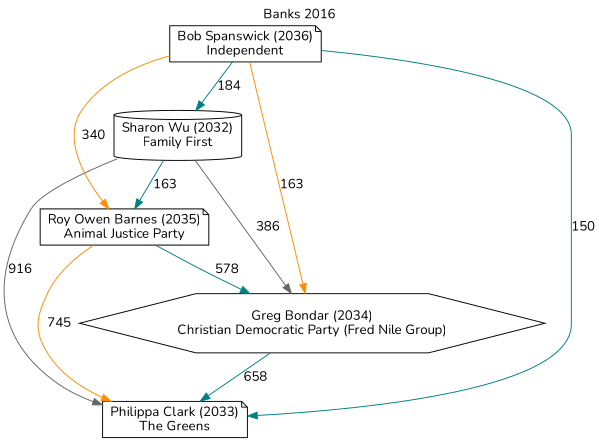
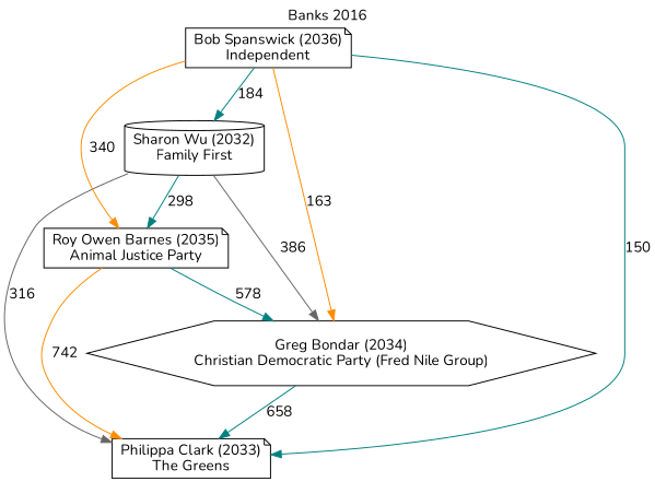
  digraph {
    fontname=Nunito
    label="Banks 2016"
    labelloc=t
    mclimit=10
    node [fontname=Nunito shape=note]
    edge [color=teal fontname=Nunito]
    n1 [label="Sharon Wu (2032)\nFamily First" shape=cylinder]
    n2 [label="Roy Owen Barnes (2035)\nAnimal Justice Party"]
    n3 [label="Greg Bondar (2034)\nChristian Democratic Party (Fred Nile Group)" shape=hexagon]
    n4 [label="Philippa Clark (2033)\nThe Greens"]
    n5 [label="Bob Spanswick (2036)\nIndependent"]
-   n1 -> n2 [label=163]
+   n1 -> n2 [label=298]
    n1 -> n3 [color=gray40 label=386]
-   n1 -> n4 [color=gray40 label=916]
+   n1 -> n4 [color=gray40 label=316]
    n2 -> n3 [label=578]
-   n2 -> n4 [color=darkorange label=745]
+   n2 -> n4 [color=darkorange label=742]
    n3 -> n4 [label=658]
    n5 -> n1 [label=184]
    n5 -> n2 [color=darkorange label=340]
    n5 -> n3 [color=darkorange label=163]
    n5 -> n4 [label=150]
  }
